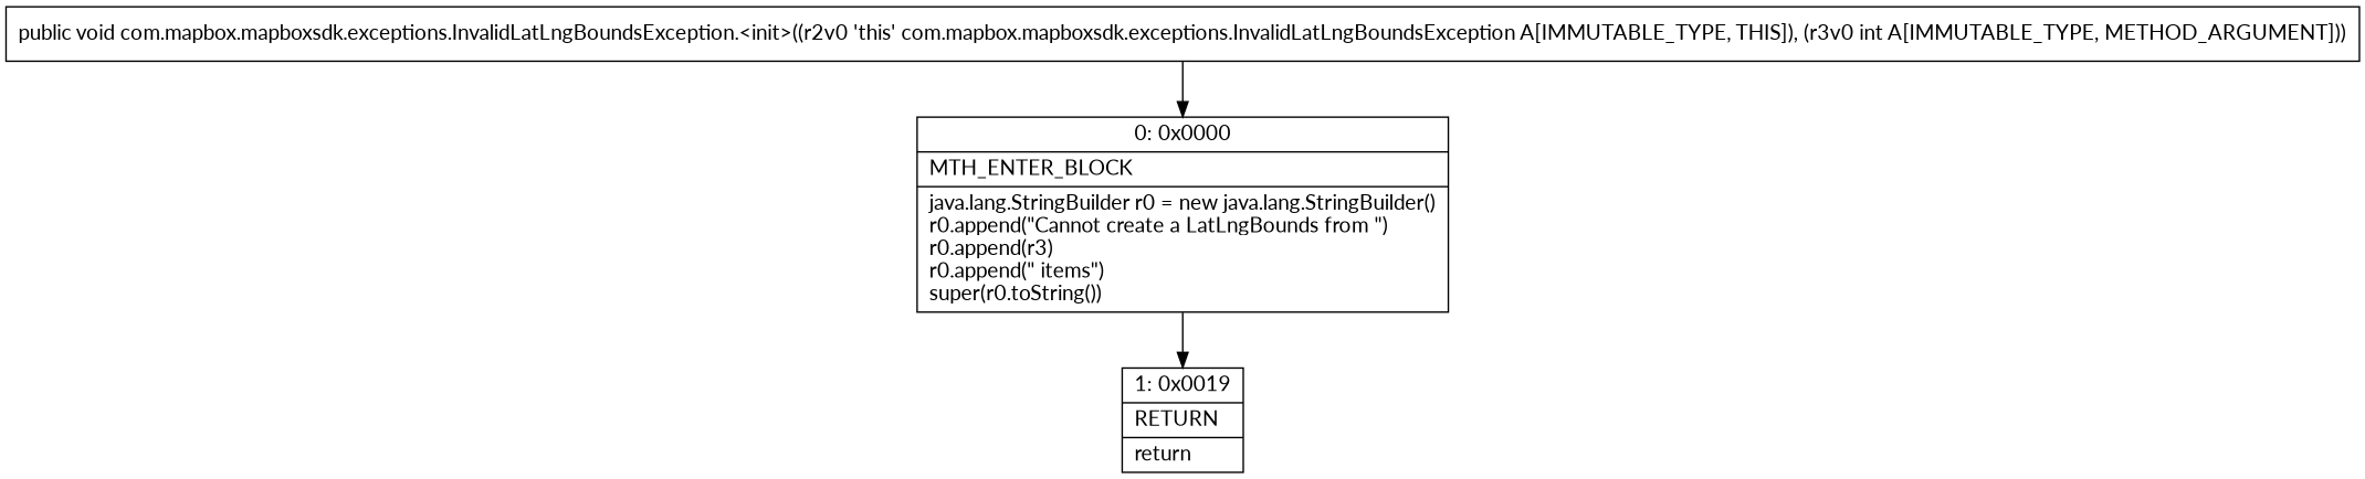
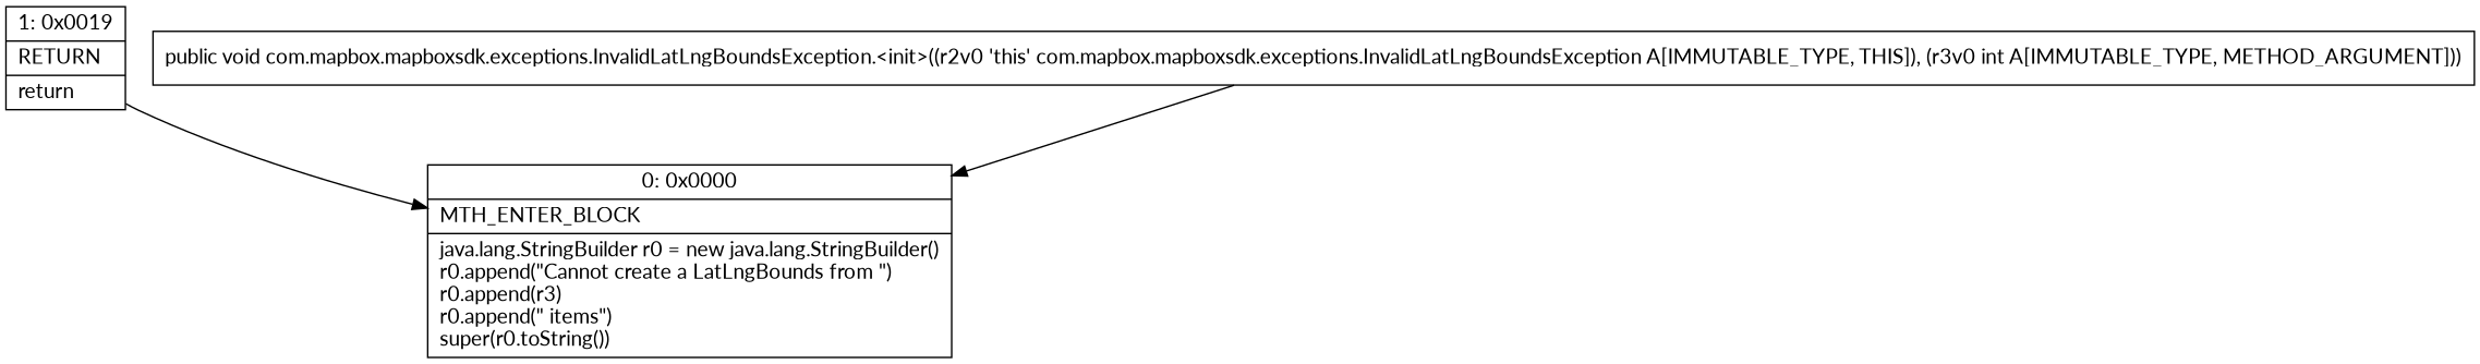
  digraph {
    fontname=Lato
    node [shape=record fontname=Lato]
    edge [fontname=Lato]
    n1 [label="{0\:\ 0x0000|MTH_ENTER_BLOCK\l|java.lang.StringBuilder r0 = new java.lang.StringBuilder()\lr0.append(\"Cannot create a LatLngBounds from \")\lr0.append(r3)\lr0.append(\" items\")\lsuper(r0.toString())\l}"]
    n2 [label="{1\:\ 0x0019|RETURN\l|return\l}"]
    n3 [label="{public void com.mapbox.mapboxsdk.exceptions.InvalidLatLngBoundsException.\<init\>((r2v0 'this' com.mapbox.mapboxsdk.exceptions.InvalidLatLngBoundsException A[IMMUTABLE_TYPE, THIS]), (r3v0 int A[IMMUTABLE_TYPE, METHOD_ARGUMENT])) }"]
-   n1 -> n2
+   n2 -> n1
    n3 -> n1
  }
